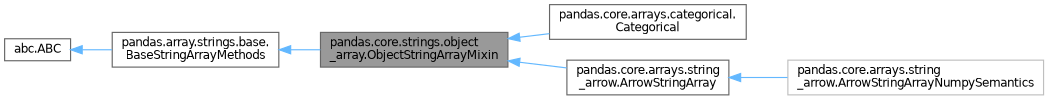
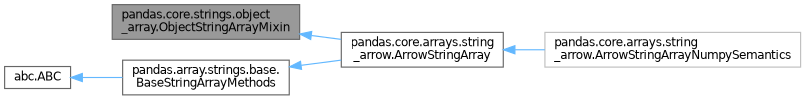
  digraph {
    rankdir=LR
    node [color=gray40 fillcolor=white fontname=Helvetica fontsize=10 shape=box style=filled]
    edge [color=steelblue1 dir=back fontname=Helvetica fontsize=10 labelfontname=Helvetica labelfontsize=10 style=solid]
    n1 [fillcolor=grey60 fontcolor=black height=0.2 label="pandas.core.strings.object\l_array.ObjectStringArrayMixin" width=0.4]
-   n2 [height=0.2 label="pandas.core.arrays.categorical.\lCategorical" width=0.4]
    n3 [height=0.2 label="pandas.core.arrays.string\l_arrow.ArrowStringArray" width=0.4]
    n4 [color=grey75 height=0.2 label="pandas.core.arrays.string\l_arrow.ArrowStringArrayNumpySemantics" width=0.4]
    n5 [height=0.2 label="pandas.array.strings.base.\lBaseStringArrayMethods" width=0.4]
    n6 [height=0.2 label="abc.ABC" width=0.4]
-   n1 -> n2
    n1 -> n3
    n3 -> n4
-   n5 -> n1
+   n5 -> n3
    n6 -> n5
  }
